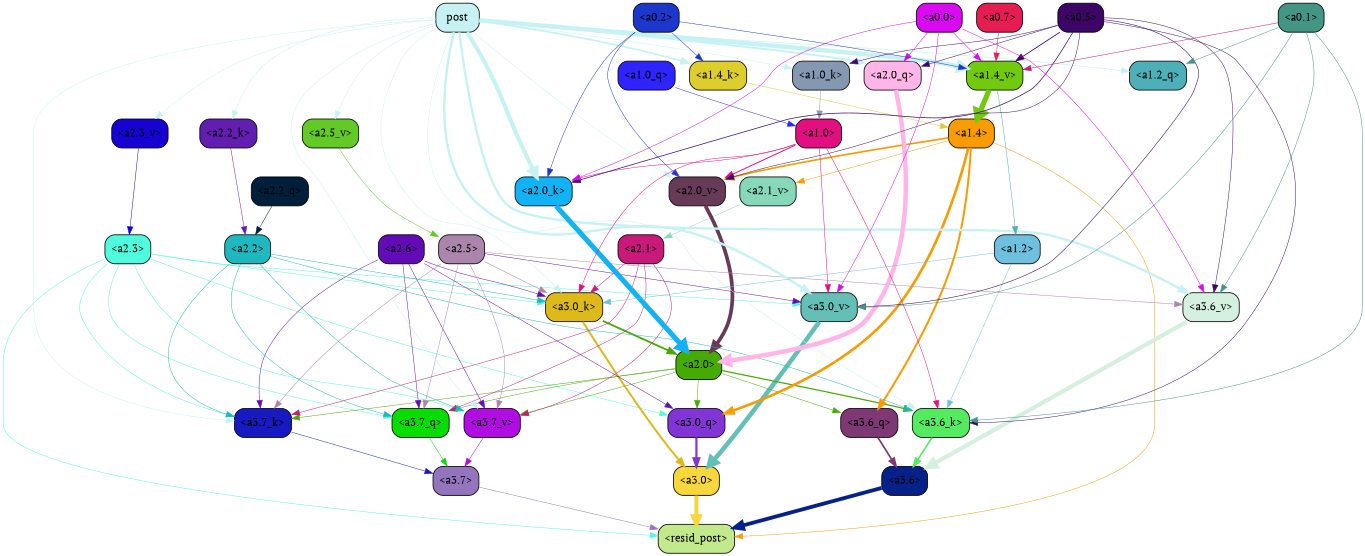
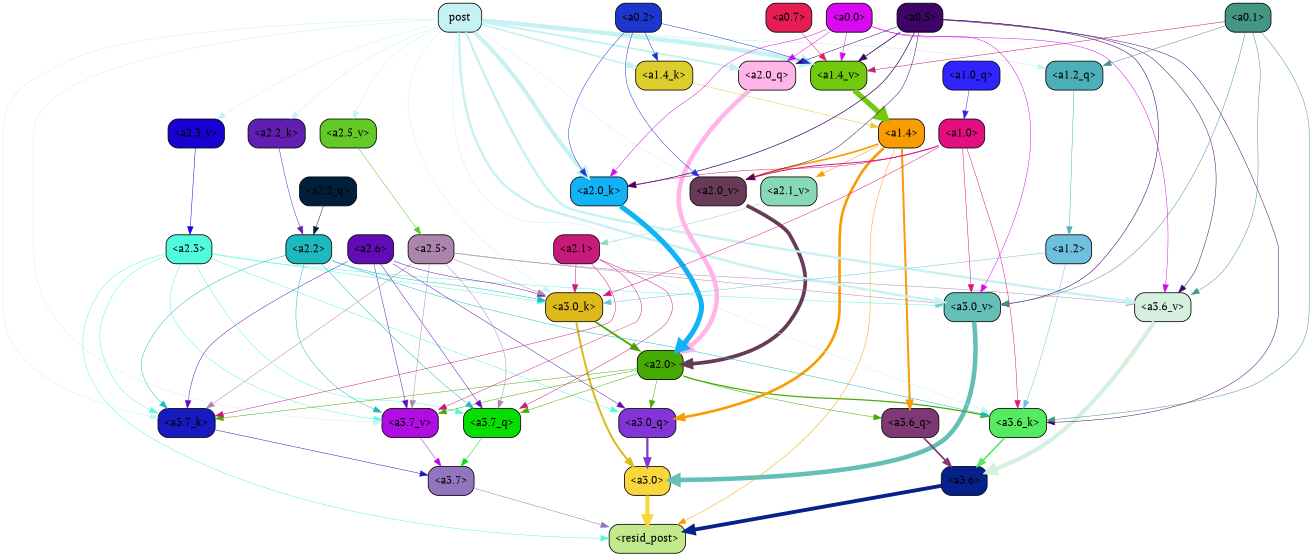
  strict digraph {
    fontname="PT Serif"
    splines=true
    node [color=black fontname="PT Serif" shape=box style="filled, rounded"]
    edge [color="#c6f2f4" fontname="PT Serif" penwidth=0.6]
    "<a3.7>" [fillcolor="#9475bd"]
    "<resid_post>" [fillcolor="#c2e98c"]
    "<a3.6>" [fillcolor="#06228a"]
    "<a3.0>" [fillcolor="#f7d73c"]
    "<a2.3>" [fillcolor="#50fbdd"]
    "<a3.7_q>" [fillcolor="#05de00"]
    "<a3.0_q>" [fillcolor="#8234d6"]
    "<a3.7_k>" [fillcolor="#161ac0"]
    "<a3.0_k>" [fillcolor="#deb91a"]
    "<a3.7_v>" [fillcolor="#b00de2"]
    "<a3.0_v>" [fillcolor="#64c0b7"]
    "<a2.0>" [fillcolor="#45ab01"]
    "<a1.4>" [fillcolor="#f89c02"]
    "<a3.6_q>" [fillcolor="#7e3874"]
    "<a2.1_v>" [fillcolor="#87d8b9"]
    "<a2.0_v>" [fillcolor="#673a57"]
    "<a2.1>" [fillcolor="#c91a7b"]
    "<a2.6>" [fillcolor="#620cb7"]
    "<a3.6_k>" [fillcolor="#55eb61"]
    "<a3.6_v>" [fillcolor="#d6f0df"]
    "<a2.5>" [fillcolor="#ab85ac"]
    "<a2.2>" [fillcolor="#1eb9bf"]
    n23 [fillcolor="#c6f2f4" label=post]
    "<a2.0_q>" [fillcolor="#ffb5e8"]
    "<a2.2_k>" [fillcolor="#621eb0"]
    "<a2.0_k>" [fillcolor="#12b3f6"]
    "<a2.5_v>" [fillcolor="#63c926"]
    "<a2.3_v>" [fillcolor="#1602d3"]
    "<a1.2_q>" [fillcolor="#4dafb8"]
    "<a1.4_k>" [fillcolor="#ddce2e"]
-   "<a1.0_k>" [fillcolor="#8498b1"]
    "<a1.4_v>" [fillcolor="#71ca0e"]
    "<a1.2>" [fillcolor="#6ec0de"]
    "<a1.0>" [fillcolor="#e30e7f"]
    "<a0.5>" [fillcolor="#3d0567"]
    "<a0.1>" [fillcolor="#439584"]
    "<a0.0>" [fillcolor="#d909f1"]
    "<a2.2_q>" [fillcolor="#011e3a"]
    "<a0.2>" [fillcolor="#1d37cc"]
    "<a1.0_q>" [fillcolor="#2f24fe"]
    "<a0.7>" [fillcolor="#e61d52"]
    "<a3.7>" -> "<resid_post>" [color="#9475bd"]
    "<a3.6>" -> "<resid_post>" [color="#06228a" penwidth=4.753257989883423]
    "<a3.0>" -> "<resid_post>" [color="#f7d73c" penwidth=4.90053927898407]
    "<a2.3>" -> "<resid_post>" [color="#50fbdd"]
    "<a2.3>" -> "<a3.7_q>" [color="#50fbdd"]
    "<a2.3>" -> "<a3.0_q>" [color="#50fbdd"]
    "<a2.3>" -> "<a3.7_k>" [color="#50fbdd"]
    "<a2.3>" -> "<a3.0_k>" [color="#50fbdd"]
    "<a2.3>" -> "<a3.7_v>" [color="#50fbdd"]
    "<a2.3>" -> "<a3.0_v>" [color="#50fbdd"]
    "<a3.7_q>" -> "<a3.7>" [color="#05de00"]
    "<a3.0_q>" -> "<a3.0>" [color="#8234d6" penwidth=2.7421876192092896]
    "<a3.7_k>" -> "<a3.7>" [color="#161ac0"]
    "<a3.0_k>" -> "<a3.0>" [color="#deb91a" penwidth=2.476402521133423]
    "<a3.0_k>" -> "<a2.0>" [color="#45ab01" penwidth=2.2635570764541626]
    "<a3.7_v>" -> "<a3.7>" [color="#b00de2"]
    "<a3.0_v>" -> "<a3.0>" [color="#64c0b7" penwidth=5.652270674705505]
    "<a2.0>" -> "<a3.7_q>" [color="#45ab01"]
    "<a2.0>" -> "<a3.0_q>" [color="#45ab01"]
    "<a2.0>" -> "<a3.7_k>" [color="#45ab01"]
    "<a2.0>" -> "<a3.7_v>" [color="#45ab01"]
    "<a2.0>" -> "<a3.6_q>" [color="#45ab01"]
    "<a2.0>" -> "<a3.6_k>" [color="#45ab01" penwidth=1.5290023684501648]
    "<a1.4>" -> "<resid_post>" [color="#f89c02"]
    "<a1.4>" -> "<a3.0_q>" [color="#f89c02" penwidth=3.2760138511657715]
    "<a1.4>" -> "<a3.6_q>" [color="#f89c02" penwidth=2.5149343013763428]
    "<a1.4>" -> "<a2.1_v>" [color="#f89c02"]
    "<a1.4>" -> "<a2.0_v>" [color="#f89c02" penwidth=2.0870713144540787]
    "<a3.6_q>" -> "<a3.6>" [color="#7e3874" penwidth=2.091020345687866]
    "<a2.1_v>" -> "<a2.1>" [color="#87d8b9"]
    "<a2.0_v>" -> "<a2.0>" [color="#673a57" penwidth=4.611755967140198]
    "<a2.1>" -> "<a3.7_q>" [color="#c91a7b"]
    "<a2.1>" -> "<a3.7_k>" [color="#c91a7b"]
    "<a2.1>" -> "<a3.0_k>" [color="#c91a7b"]
    "<a2.1>" -> "<a3.7_v>" [color="#c91a7b"]
    "<a2.6>" -> "<a3.7_q>" [color="#620cb7"]
    "<a2.6>" -> "<a3.0_q>" [color="#620cb7"]
    "<a2.6>" -> "<a3.7_k>" [color="#620cb7"]
    "<a2.6>" -> "<a3.0_k>" [color="#620cb7"]
    "<a2.6>" -> "<a3.7_v>" [color="#620cb7"]
    "<a3.6_k>" -> "<a3.6>" [color="#55eb61" penwidth=2.048597991466522]
    "<a3.6_v>" -> "<a3.6>" [color="#d6f0df" penwidth=5.2550448179244995]
    "<a2.5>" -> "<a3.7_q>" [color="#ab85ac"]
    "<a2.5>" -> "<a3.7_k>" [color="#ab85ac"]
    "<a2.5>" -> "<a3.0_k>" [color="#ab85ac"]
    "<a2.5>" -> "<a3.7_v>" [color="#ab85ac"]
-   "<a2.5>" -> "<a3.0_v>" [color="#620cb7"]
+   "<a2.5>" -> "<a3.0_v>" [color="#ab85ac"]
    "<a2.5>" -> "<a3.6_v>" [color="#ab85ac"]
    "<a2.2>" -> "<a3.7_q>" [color="#1eb9bf"]
    "<a2.2>" -> "<a3.7_k>" [color="#1eb9bf"]
    "<a2.2>" -> "<a3.0_k>" [color="#1eb9bf"]
    "<a2.2>" -> "<a3.7_v>" [color="#1eb9bf"]
    "<a2.2>" -> "<a3.6_k>" [color="#1eb9bf"]
    n23 -> "<a3.7_k>"
    n23 -> "<a3.0_k>"
    n23 -> "<a3.7_v>"
    n23 -> "<a3.0_v>" [penwidth=2.972973108291626]
    n23 -> "<a2.0_v>"
    n23 -> "<a3.6_k>"
    n23 -> "<a3.6_v>" [penwidth=2.9556376338005066]
    n23 -> "<a2.0_q>" [penwidth=2.522909115999937]
    n23 -> "<a2.2_k>"
    n23 -> "<a2.0_k>" [penwidth=5.094568967819214]
    n23 -> "<a2.5_v>"
    n23 -> "<a2.3_v>"
    n23 -> "<a1.2_q>" [penwidth=0.8520002365112305]
    n23 -> "<a1.4_k>" [penwidth=2.115079402923584]
-   n23 -> "<a1.0_k>"
    n23 -> "<a1.4_v>" [penwidth=5.504090070724487]
    "<a2.0_q>" -> "<a2.0>" [color="#ffb5e8" penwidth=5.557696580886841]
    "<a2.2_k>" -> "<a2.2>" [color="#621eb0"]
    "<a2.0_k>" -> "<a2.0>" [color="#12b3f6" penwidth=6.320472955703735]
    "<a2.5_v>" -> "<a2.5>" [color="#63c926"]
    "<a2.3_v>" -> "<a2.3>" [color="#1602d3"]
-   "<a1.4_v>" -> "<a1.2>" [color="#4dafb8" penwidth=0.6145738363265991]
+   "<a1.2_q>" -> "<a1.2>" [color="#4dafb8" penwidth=0.6145738363265991]
    "<a1.4_k>" -> "<a1.4>" [color="#ddce2e"]
-   "<a1.0_k>" -> "<a1.0>" [color="#8498b1"]
    "<a1.4_v>" -> "<a1.4>" [color="#71ca0e" penwidth=6.5241758823394775]
    "<a1.2>" -> "<a3.0_k>" [color="#6ec0de"]
    "<a1.2>" -> "<a3.6_k>" [color="#6ec0de"]
    "<a1.0>" -> "<a3.0_k>" [color="#e30e7f"]
    "<a1.0>" -> "<a3.0_v>" [color="#e30e7f"]
    "<a1.0>" -> "<a2.0_v>" [color="#e30e7f" penwidth=1.2152502536773682]
    "<a1.0>" -> "<a3.6_k>" [color="#e30e7f"]
    "<a1.0>" -> "<a2.0_k>" [color="#e30e7f"]
    "<a0.5>" -> "<a3.0_v>" [color="#3d0567" penwidth=0.6790935099124908]
    "<a0.5>" -> "<a2.0_v>" [color="#3d0567"]
    "<a0.5>" -> "<a3.6_k>" [color="#3d0567"]
    "<a0.5>" -> "<a3.6_v>" [color="#3d0567"]
    "<a0.5>" -> "<a2.0_q>" [color="#3d0567"]
    "<a0.5>" -> "<a2.0_k>" [color="#3d0567" penwidth=0.8835153579711914]
-   "<a0.5>" -> "<a1.0_k>" [color="#3d0567"]
    "<a0.5>" -> "<a1.4_v>" [color="#3d0567" penwidth=1.022335171699524]
    "<a0.1>" -> "<a3.0_v>" [color="#439584"]
    "<a0.1>" -> "<a3.6_k>" [color="#439584"]
    "<a0.1>" -> "<a3.6_v>" [color="#439584"]
    "<a0.1>" -> "<a1.2_q>" [color="#439584"]
    "<a0.1>" -> "<a1.4_v>" [color="#c91a7b" penwidth=0.6438122987747192]
    "<a0.0>" -> "<a3.0_v>" [color="#d909f1"]
    "<a0.0>" -> "<a3.6_v>" [color="#d909f1"]
    "<a0.0>" -> "<a2.0_q>" [color="#d909f1"]
    "<a0.0>" -> "<a2.0_k>" [color="#d909f1"]
    "<a0.0>" -> "<a1.4_v>" [color="#d909f1"]
    "<a2.2_q>" -> "<a2.2>" [color="#011e3a"]
    "<a0.2>" -> "<a2.0_v>" [color="#1d37cc"]
    "<a0.2>" -> "<a2.0_k>" [color="#1d37cc"]
    "<a0.2>" -> "<a1.4_k>" [color="#1d37cc"]
    "<a0.2>" -> "<a1.4_v>" [color="#1d37cc"]
    "<a1.0_q>" -> "<a1.0>" [color="#2f24fe"]
    "<a0.7>" -> "<a1.4_v>" [color="#e61d52"]
  }
